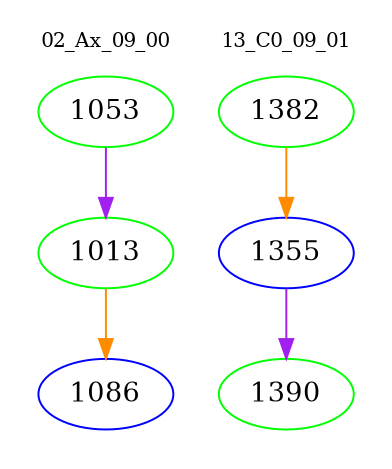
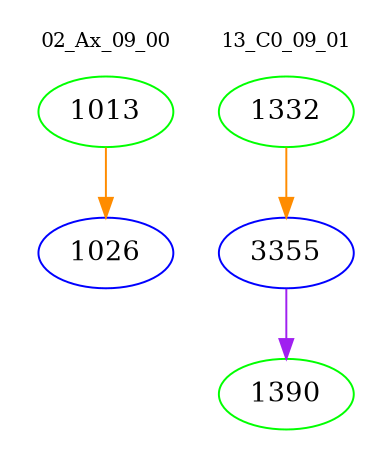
  digraph {
    node [color=green]
    edge [color=purple]
-   n1 [label=1053]
    n2 [label=1013]
-   n3 [color=blue label=1086]
-   n4 [label=1382]
-   n5 [color=blue label=1355]
+   n3 [color=blue label=1026]
+   n4 [label=1332]
+   n5 [color=blue label=3355]
    n6 [label=1390]
    subgraph cluster_1 {
      color=white
      fontsize=10
      label="02_Ax_09_00"
-     n1
      n2
      n3
    }
    subgraph cluster_2 {
      color=white
      fontsize=10
      label="13_C0_09_01"
      n4
      n5
      n6
    }
-   n1 -> n2
    n2 -> n3 [color=darkorange]
    n4 -> n5 [color=darkorange]
    n5 -> n6
  }
